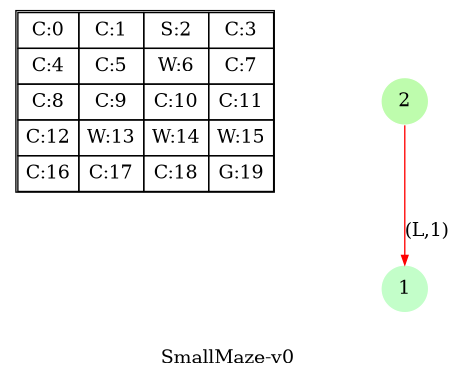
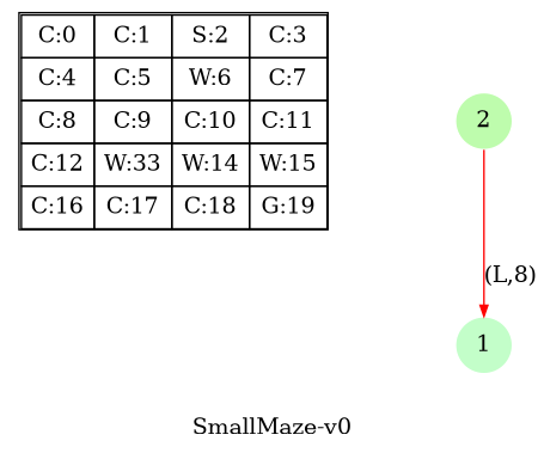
  digraph {
    label="SmallMaze-v0"
    nodesep=1
    ranksep=0.5
    node [shape=circle color=white style=filled]
-   n1 [label=<<table border="1" cellpadding="5" cellspacing="0" cellborder="1"><tr><td>C:0</td><td>C:1</td><td>S:2</td><td>C:3</td></tr><tr><td>C:4</td><td>C:5</td><td>W:6</td><td>C:7</td></tr><tr><td>C:8</td><td>C:9</td><td>C:10</td><td>C:11</td></tr><tr><td>C:12</td><td>W:13</td><td>W:14</td><td>W:15</td></tr><tr><td>C:16</td><td>C:17</td><td>C:18</td><td>G:19</td></tr></table>> shape=plaintext color="" style=""]
+   n1 [label=<<table border="1" cellpadding="5" cellspacing="0" cellborder="1"><tr><td>C:0</td><td>C:1</td><td>S:2</td><td>C:3</td></tr><tr><td>C:4</td><td>C:5</td><td>W:6</td><td>C:7</td></tr><tr><td>C:8</td><td>C:9</td><td>C:10</td><td>C:11</td></tr><tr><td>C:12</td><td>W:33</td><td>W:14</td><td>W:15</td></tr><tr><td>C:16</td><td>C:17</td><td>C:18</td><td>G:19</td></tr></table>> shape=plaintext color="" style=""]
    n2 [fillcolor="0.29607843 0.31486959 0.98720184 1.        " label=2]
    n3 [fillcolor="0.35098039 0.23194764 0.99315867 1.        " label=1]
    subgraph sub_1 {
      label=Map
      n1
    }
-   n2 -> n3 [arrowsize=0.7 color=red label="(L,1)"]
+   n2 -> n3 [arrowsize=0.7 color=red label="(L,8)"]
  }
